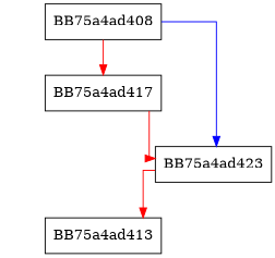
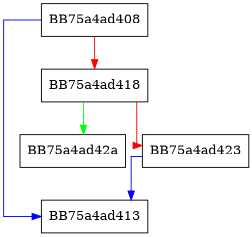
  digraph {
    splines=ortho
    node [shape=box]
    edge [color=blue]
    BB75a4ad408
    BB75a4ad413
-   BB75a4ad417
+   BB75a4ad417 [label=BB75a4ad418]
+   BB75a4ad42a
    BB75a4ad423
-   BB75a4ad408 -> BB75a4ad423
+   BB75a4ad408 -> BB75a4ad413
    BB75a4ad408 -> BB75a4ad417 [color=red]
+   BB75a4ad417 -> BB75a4ad42a [color=green]
    BB75a4ad417 -> BB75a4ad423 [color=red]
-   BB75a4ad423 -> BB75a4ad413 [color=red]
+   BB75a4ad423 -> BB75a4ad413
  }
